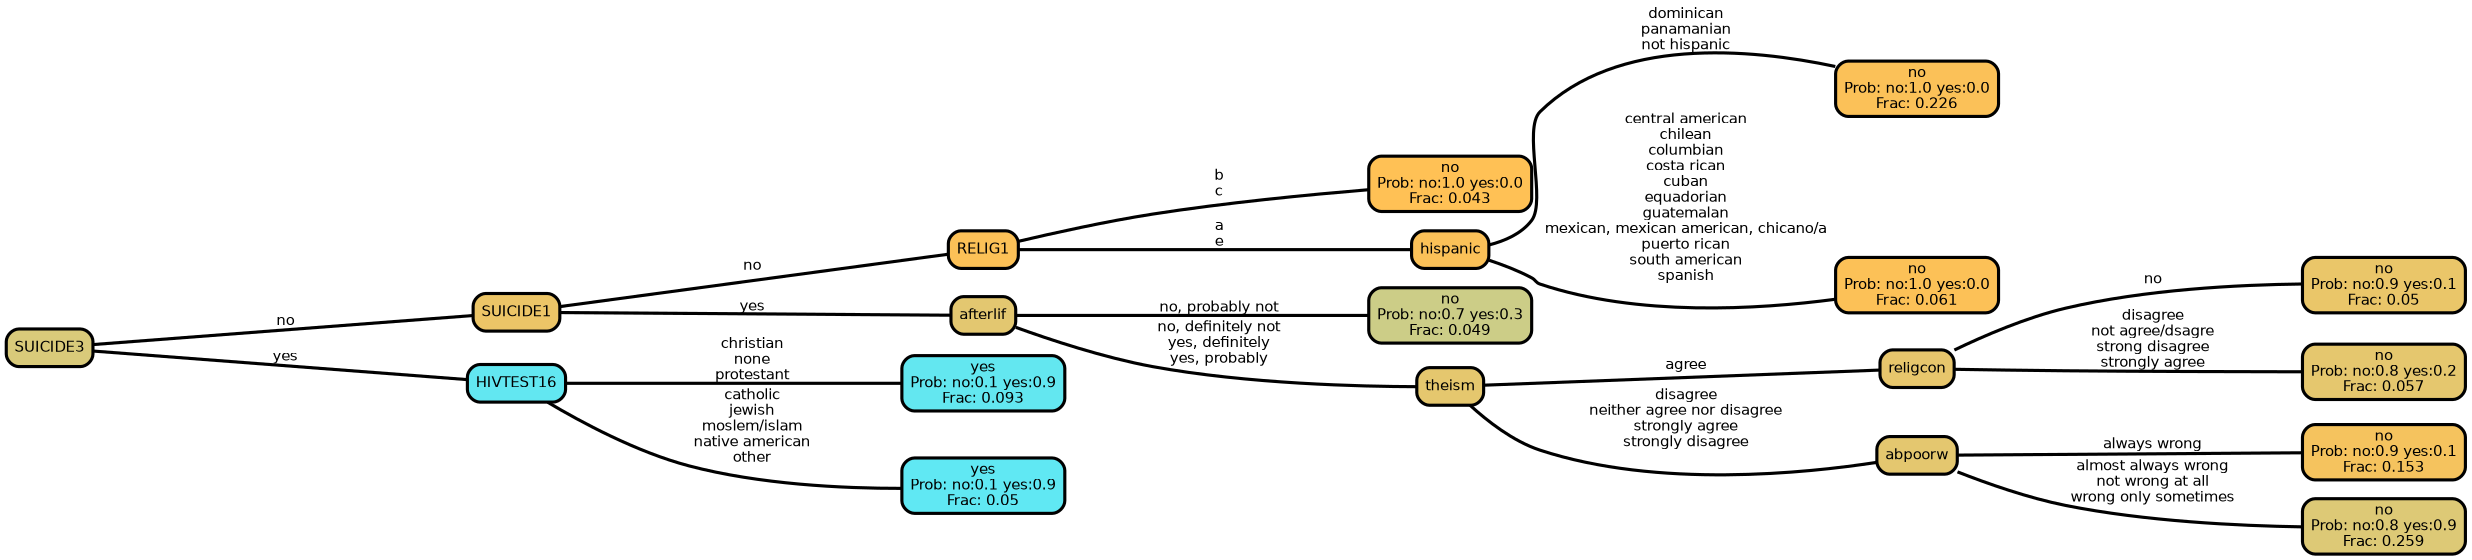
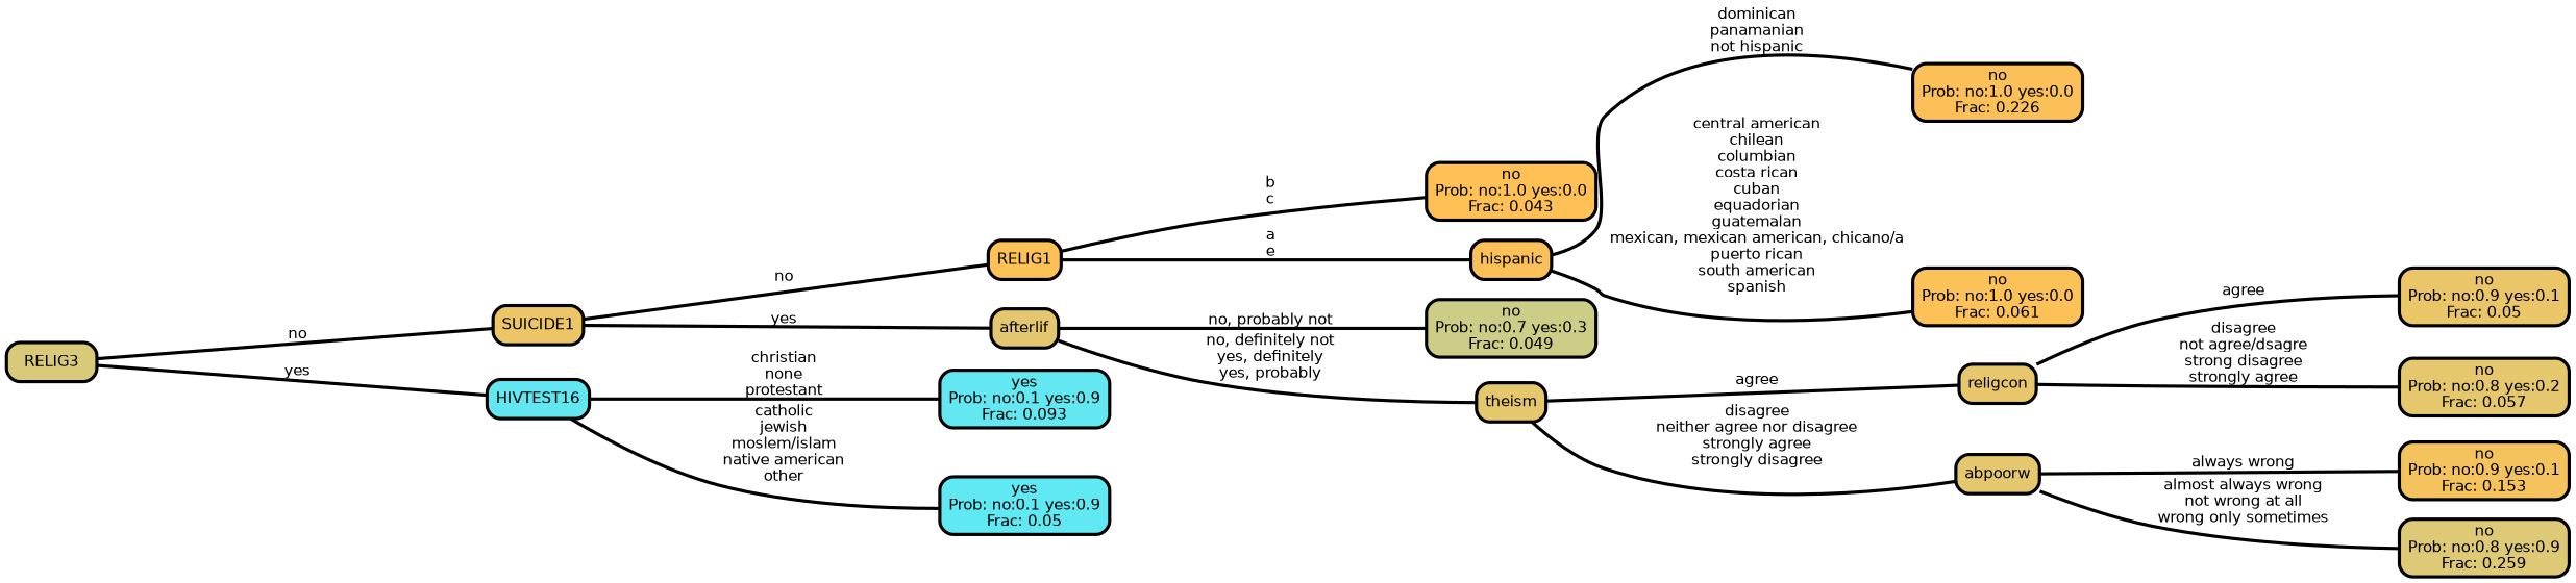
  graph {
    rankdir=LR
    ranksep="0 equally"
    splines=straight
    node [color=black fillcolor="#fcc157" fontcolor=black fontname=helvetica penwidth=3 shape=box style="filled, rounded"]
    edge [color=black fontname=helvetica penwidth=3]
    n1 [fillcolor="#ffc155" label="no\nProb: no:1.0 yes:0.0\nFrac: 0.043"]
    n2 [label=RELIG1]
    n3 [fillcolor="#fbc158" label=hispanic]
    n4 [fillcolor="#fbc158" label="no\nProb: no:1.0 yes:0.0\nFrac: 0.226"]
    n5 [label="no\nProb: no:1.0 yes:0.0\nFrac: 0.061"]
    n6 [fillcolor="#ecc567" label=SUICIDE1]
    n7 [fillcolor="#e3c770" label=afterlif]
    n8 [fillcolor="#cccd87" label="no\nProb: no:0.7 yes:0.3\nFrac: 0.049"]
    n9 [fillcolor="#e5c76e" label=theism]
    n10 [fillcolor="#e7c66c" label=religcon]
    n11 [fillcolor="#e4c76f" label=abpoorw]
    n12 [fillcolor="#eac669" label="no\nProb: no:0.9 yes:0.1\nFrac: 0.05"]
    n13 [fillcolor="#e5c76e" label="no\nProb: no:0.8 yes:0.2\nFrac: 0.057"]
    n14 [fillcolor="#f5c35e" label="no\nProb: no:0.9 yes:0.1\nFrac: 0.153"]
    n15 [fillcolor="#ddc976" label="no\nProb: no:0.8 yes:0.9\nFrac: 0.259"]
-   n16 [fillcolor="#d9ca7a" label=SUICIDE3]
+   n16 [fillcolor="#d9ca7a" label=RELIG3]
    n17 [fillcolor="#62e7f1" label=HIVTEST16]
    n18 [fillcolor="#63e7f0" label="yes\nProb: no:0.1 yes:0.9\nFrac: 0.093"]
    n19 [fillcolor="#60e8f3" label="yes\nProb: no:0.1 yes:0.9\nFrac: 0.05"]
    subgraph sub_1 {
      rank=same
    }
    n2 -- n1 [label=" b\n c"]
    n2 -- n3 [label=" a\n e"]
    n3 -- n4 [label=" dominican\n panamanian\n not hispanic"]
    n3 -- n5 [label=" central american\n chilean\n columbian\n costa rican\n cuban\n equadorian\n guatemalan\n mexican, mexican american, chicano/a\n puerto rican\n south american\n spanish"]
    n6 -- n2 [label=" no"]
    n6 -- n7 [label=" yes"]
    n7 -- n8 [label=" no, probably not"]
    n7 -- n9 [label=" no, definitely not\n yes, definitely\n yes, probably"]
    n9 -- n10 [label=" agree"]
    n9 -- n11 [label=" disagree\n neither agree nor disagree\n strongly agree\n strongly disagree"]
-   n10 -- n12 [label=" no"]
+   n10 -- n12 [label=" agree"]
    n10 -- n13 [label=" disagree\n not agree/dsagre\n strong disagree\n strongly agree"]
    n11 -- n14 [label=" always wrong"]
    n11 -- n15 [label=" almost always wrong\n not wrong at all\n wrong only sometimes"]
    n16 -- n6 [label=" no"]
    n16 -- n17 [label=" yes"]
    n17 -- n18 [label=" christian\n none\n protestant"]
    n17 -- n19 [label=" catholic\n jewish\n moslem/islam\n native american\n other"]
  }
